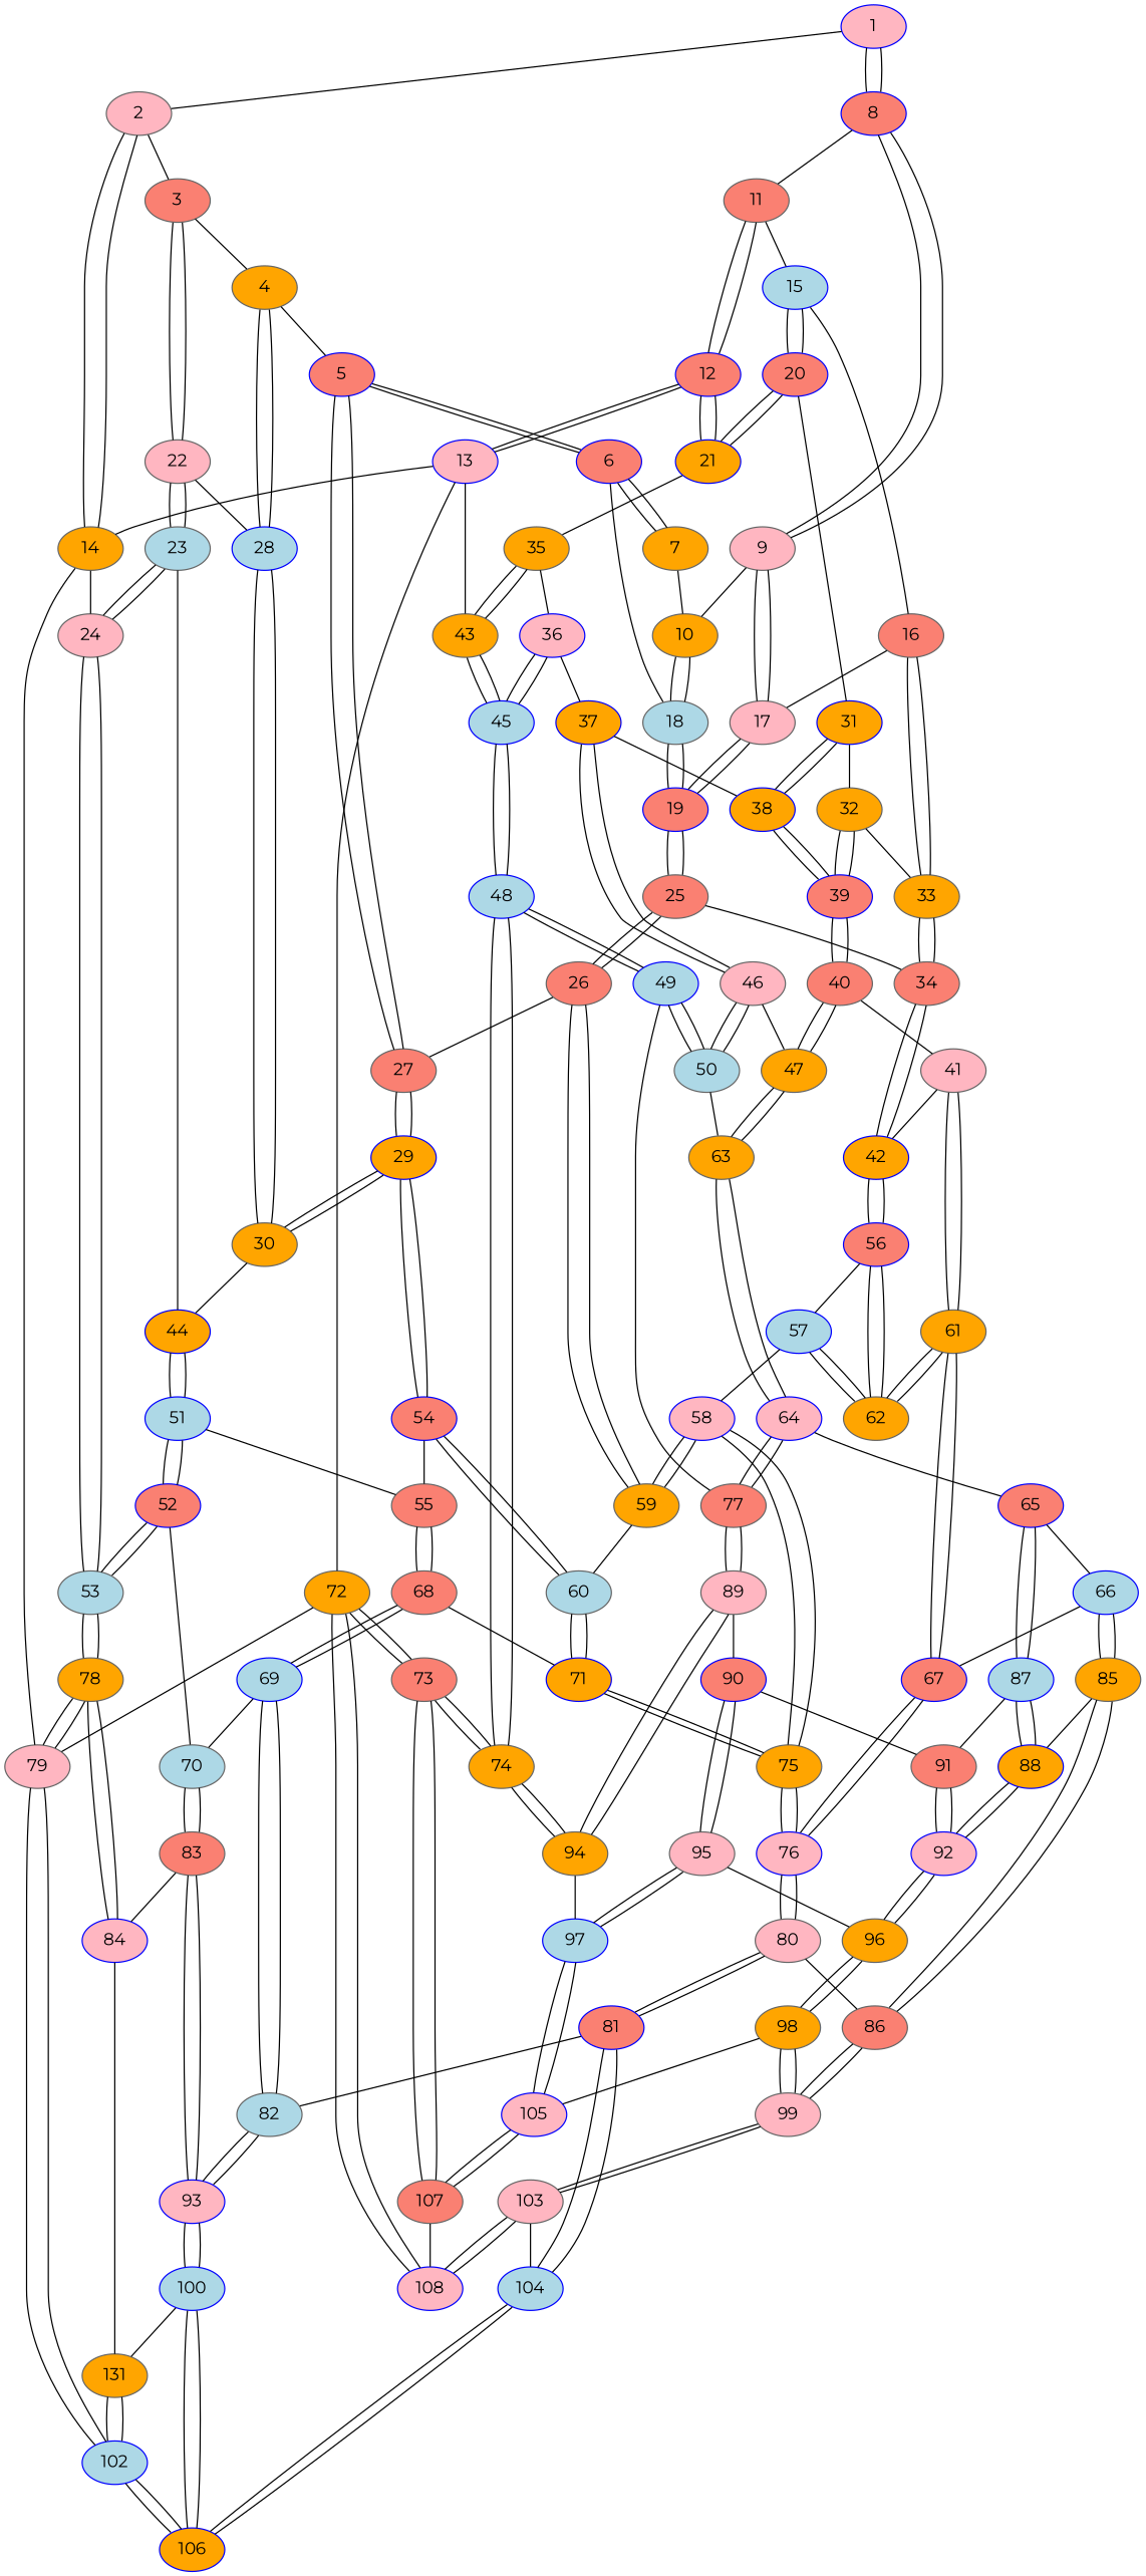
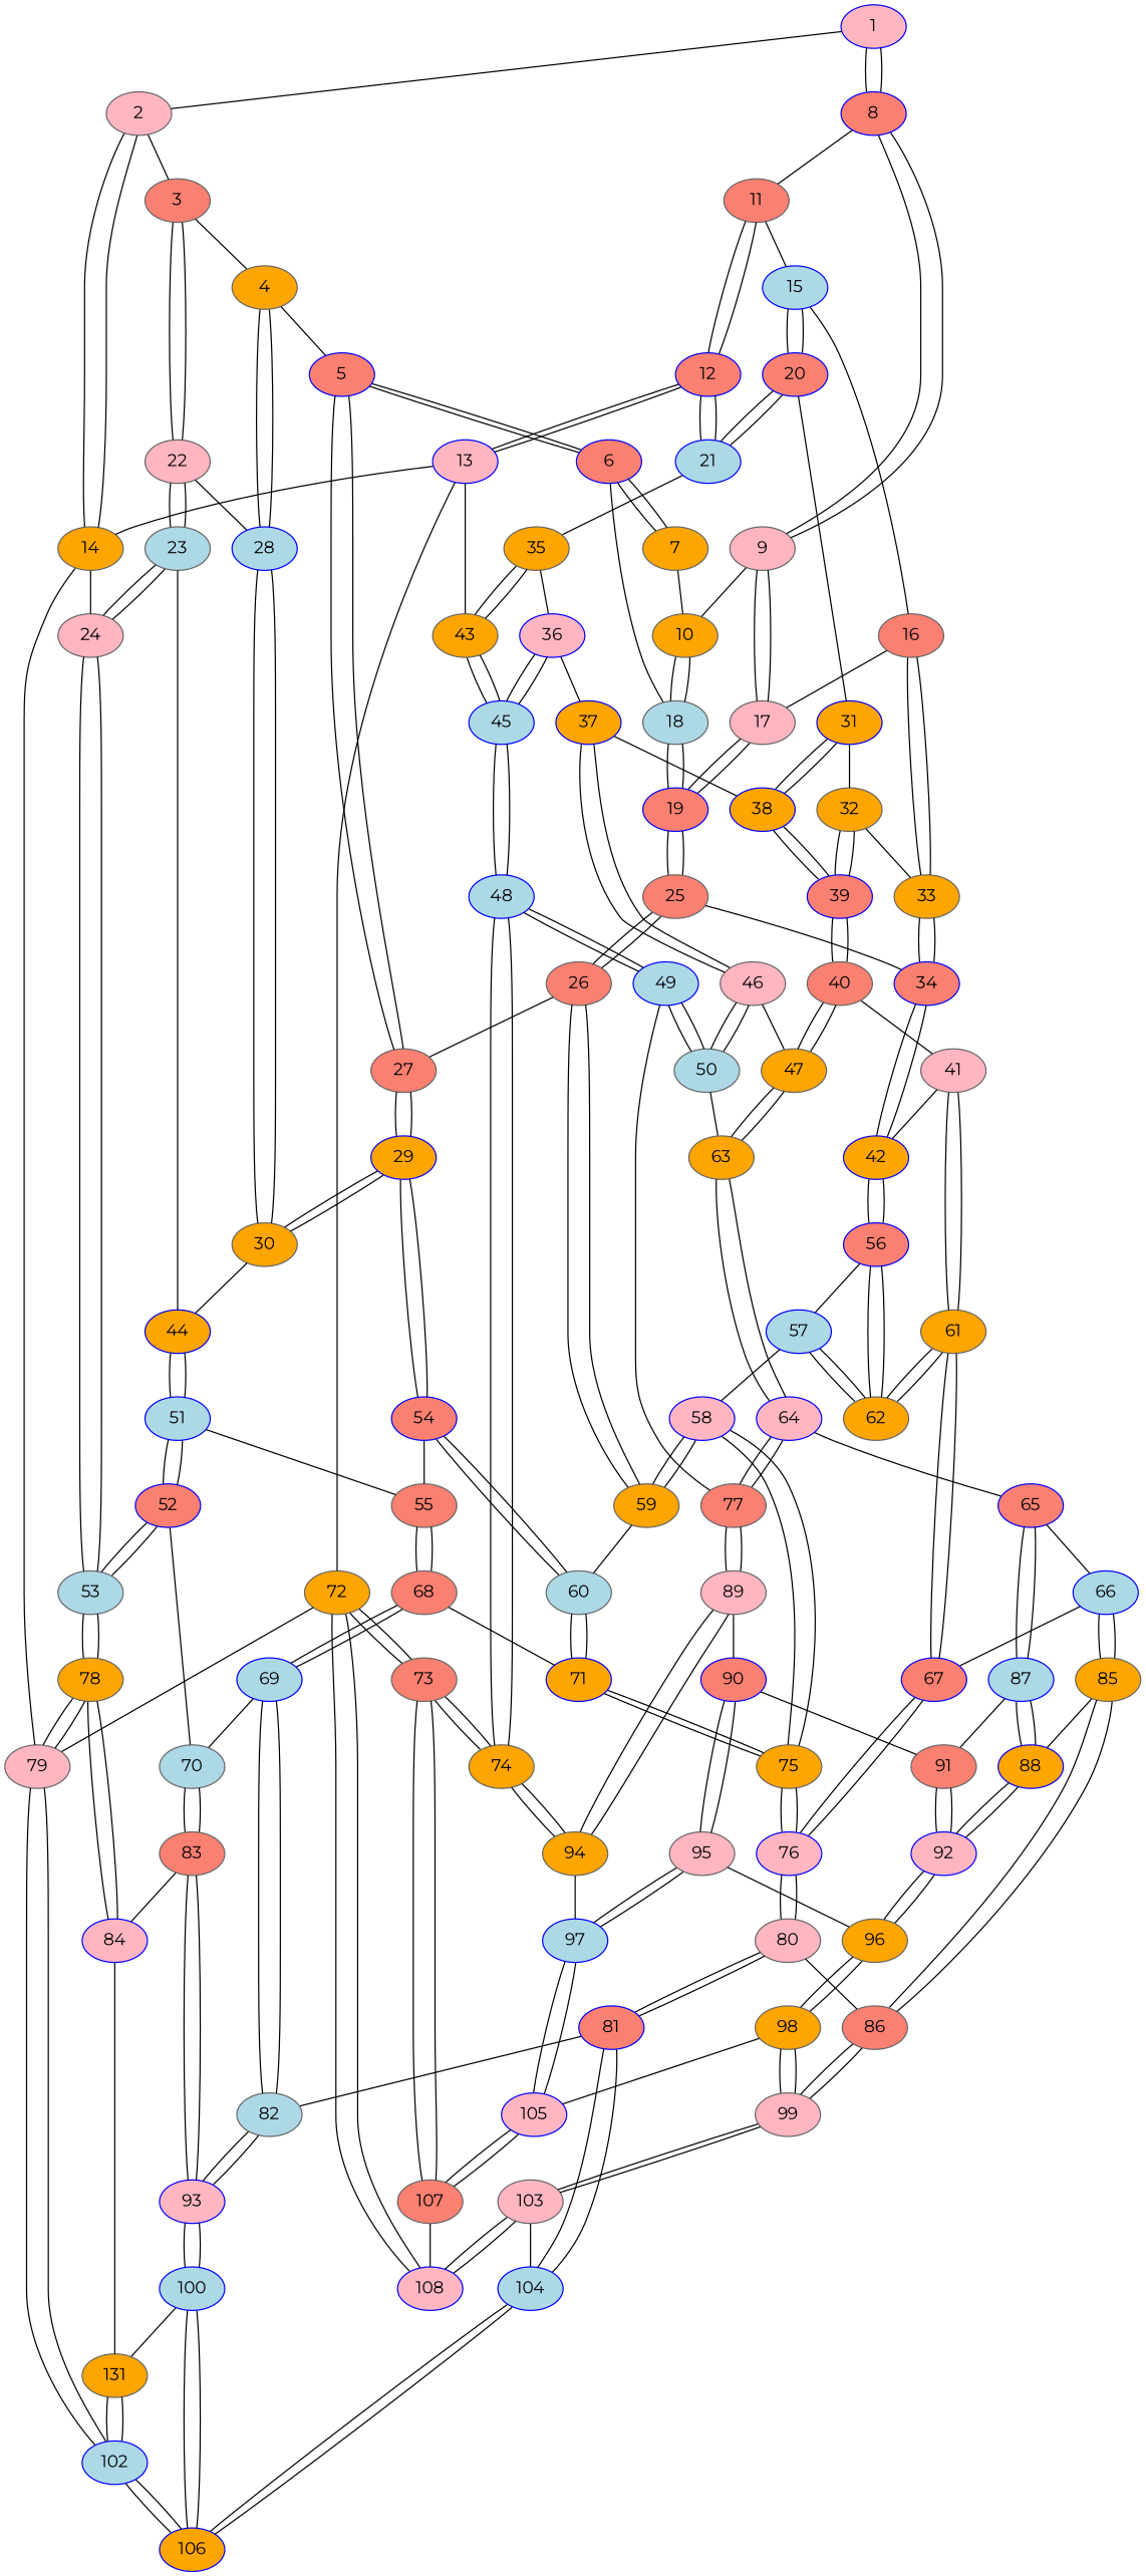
  graph {
    fontname=Montserrat
    node [color=gray40 fillcolor=orange fontname=Montserrat style=filled]
    edge [fontname=Montserrat]
    1 [color=blue fillcolor=lightpink]
    2 [fillcolor=lightpink]
    8 [color=blue fillcolor=salmon]
    3 [fillcolor=salmon]
    14
    9 [fillcolor=lightpink]
    11 [fillcolor=salmon]
    4
    22 [fillcolor=lightpink]
    24 [fillcolor=lightpink]
    79 [fillcolor=lightpink]
    5 [color=blue fillcolor=salmon]
    28 [color=blue fillcolor=lightblue]
    23 [fillcolor=lightblue]
    6 [color=blue fillcolor=salmon]
    27 [fillcolor=salmon]
    30
    7
    18 [fillcolor=lightblue]
    29 [color=blue]
    10
    19 [color=blue fillcolor=salmon]
    17 [fillcolor=lightpink]
    12 [color=blue fillcolor=salmon]
    15 [color=blue fillcolor=lightblue]
    13 [color=blue fillcolor=lightpink]
-   21 [color=blue]
+   21 [color=blue fillcolor=lightblue]
    16 [fillcolor=salmon]
    20 [color=blue fillcolor=salmon]
    43
    72
    35
    45 [color=blue fillcolor=lightblue]
    73 [fillcolor=salmon]
    108 [color=blue fillcolor=lightpink]
    53 [fillcolor=lightblue]
    102 [color=blue fillcolor=lightblue]
    33
    31 [color=blue]
-   34 [fillcolor=salmon]
+   34 [color=blue fillcolor=salmon]
    25 [fillcolor=salmon]
    26 [fillcolor=salmon]
    32
    38 [color=blue]
    36 [color=blue fillcolor=lightpink]
    44 [color=blue]
    51 [color=blue fillcolor=lightblue]
    78
    59
    42 [color=blue]
    60 [fillcolor=lightblue]
    54 [color=blue fillcolor=salmon]
    55 [fillcolor=salmon]
    39 [color=blue fillcolor=salmon]
    40 [fillcolor=salmon]
    56 [color=blue fillcolor=salmon]
    37 [color=blue]
    46 [fillcolor=lightpink]
    48 [color=blue fillcolor=lightblue]
    47
    50 [fillcolor=lightblue]
    41 [fillcolor=lightpink]
    61
    63
    62
    67 [color=blue fillcolor=salmon]
    57 [color=blue fillcolor=lightblue]
    52 [color=blue fillcolor=salmon]
    49 [color=blue fillcolor=lightblue]
    74
    64 [color=blue fillcolor=lightpink]
    77 [fillcolor=salmon]
    94
    89 [fillcolor=lightpink]
    70 [fillcolor=lightblue]
    68 [fillcolor=salmon]
    83 [fillcolor=salmon]
    84 [color=blue fillcolor=lightpink]
    71 [color=blue]
    69 [color=blue fillcolor=lightblue]
    58 [color=blue fillcolor=lightpink]
    75
    76 [color=blue fillcolor=lightpink]
    65 [color=blue fillcolor=salmon]
    66 [color=blue fillcolor=lightblue]
    87 [color=blue fillcolor=lightblue]
    85
    88 [color=blue]
    91 [fillcolor=salmon]
    86 [fillcolor=salmon]
    80 [fillcolor=lightpink]
    82 [fillcolor=lightblue]
    93 [color=blue fillcolor=lightpink]
    107 [fillcolor=salmon]
    97 [color=blue fillcolor=lightblue]
    81 [color=blue fillcolor=salmon]
    90 [color=blue fillcolor=salmon]
    n98 [label=131]
    106 [color=blue]
    104 [color=blue fillcolor=lightblue]
    99 [fillcolor=lightpink]
    100 [color=blue fillcolor=lightblue]
    92 [color=blue fillcolor=lightpink]
    103 [fillcolor=lightpink]
    96
    95 [fillcolor=lightpink]
    98
    105 [color=blue fillcolor=lightpink]
    1 -- 2
    1 -- 8
    1 -- 8
    2 -- 3
    2 -- 14
    2 -- 14
    8 -- 9
    8 -- 9
    8 -- 11
    3 -- 4
    3 -- 22
    3 -- 22
    14 -- 24
    14 -- 79
    9 -- 10
    9 -- 17
    9 -- 17
    11 -- 12
    11 -- 12
    11 -- 15
    4 -- 5
    4 -- 28
    4 -- 28
    22 -- 28
    22 -- 23
    22 -- 23
    24 -- 53
    24 -- 53
    79 -- 102
    79 -- 102
    5 -- 6
    5 -- 6
    5 -- 27
    5 -- 27
    28 -- 30
    28 -- 30
    23 -- 24
    23 -- 24
    23 -- 44
    6 -- 7
    6 -- 7
    6 -- 18
    27 -- 29
    27 -- 29
    30 -- 44
    7 -- 10
    18 -- 19
    18 -- 19
    29 -- 30
    29 -- 30
    29 -- 54
    29 -- 54
    10 -- 18
    10 -- 18
    19 -- 25
    19 -- 25
    17 -- 19
    17 -- 19
    12 -- 13
    12 -- 13
    12 -- 21
    12 -- 21
    15 -- 16
    15 -- 20
    15 -- 20
    13 -- 14
    13 -- 43
    13 -- 72
    21 -- 35
    16 -- 17
    16 -- 33
    16 -- 33
    20 -- 21
    20 -- 21
    20 -- 31
    43 -- 45
    43 -- 45
    72 -- 79
    72 -- 73
    72 -- 73
    72 -- 108
    72 -- 108
    35 -- 43
    35 -- 43
    35 -- 36
    45 -- 48
    45 -- 48
    73 -- 74
    73 -- 74
    73 -- 107
    73 -- 107
    53 -- 78
    53 -- 78
    102 -- 106
    102 -- 106
    33 -- 34
    33 -- 34
    31 -- 32
    31 -- 38
    31 -- 38
    34 -- 42
    34 -- 42
    25 -- 34
    25 -- 26
    25 -- 26
    26 -- 27
    26 -- 59
    26 -- 59
    32 -- 33
    32 -- 39
    32 -- 39
    38 -- 39
    38 -- 39
    36 -- 45
    36 -- 45
    36 -- 37
    44 -- 51
    44 -- 51
    51 -- 55
    51 -- 52
    51 -- 52
    78 -- 79
    78 -- 79
    78 -- 84
    78 -- 84
    59 -- 60
    42 -- 56
    42 -- 56
    60 -- 71
    60 -- 71
    54 -- 60
    54 -- 60
    54 -- 55
    55 -- 68
    55 -- 68
    39 -- 40
    39 -- 40
    40 -- 47
    40 -- 47
    40 -- 41
    56 -- 62
    56 -- 62
    56 -- 57
    37 -- 38
    37 -- 46
    37 -- 46
    46 -- 47
    46 -- 50
    46 -- 50
    48 -- 49
    48 -- 49
    48 -- 74
    48 -- 74
    47 -- 63
    47 -- 63
    50 -- 63
    41 -- 42
    41 -- 61
    41 -- 61
    61 -- 62
    61 -- 62
    61 -- 67
    61 -- 67
    63 -- 64
    63 -- 64
    67 -- 76
    67 -- 76
    57 -- 62
    57 -- 62
    57 -- 58
    52 -- 53
    52 -- 53
    52 -- 70
    49 -- 50
    49 -- 50
    49 -- 77
    74 -- 94
    74 -- 94
    64 -- 77
    64 -- 77
    64 -- 65
    77 -- 89
    77 -- 89
    94 -- 97
    89 -- 94
    89 -- 94
    89 -- 90
    70 -- 83
    70 -- 83
    68 -- 71
    68 -- 69
    68 -- 69
    83 -- 84
    83 -- 93
    83 -- 93
    84 -- n98
    71 -- 75
    71 -- 75
    69 -- 70
    69 -- 82
    69 -- 82
    58 -- 59
    58 -- 59
    58 -- 75
    58 -- 75
    75 -- 76
    75 -- 76
    76 -- 80
    76 -- 80
    65 -- 66
    65 -- 87
    65 -- 87
    66 -- 67
    66 -- 85
    66 -- 85
    87 -- 88
    87 -- 88
    87 -- 91
    85 -- 88
    85 -- 86
    85 -- 86
    88 -- 92
    88 -- 92
    91 -- 92
    91 -- 92
    86 -- 99
    86 -- 99
    80 -- 86
    80 -- 81
    80 -- 81
    82 -- 93
    82 -- 93
    93 -- 100
    93 -- 100
    107 -- 108
    97 -- 105
    97 -- 105
    81 -- 82
    81 -- 104
    81 -- 104
    90 -- 91
    90 -- 95
    90 -- 95
    n98 -- 102
    n98 -- 102
    104 -- 106
    104 -- 106
    99 -- 103
    99 -- 103
    100 -- n98
    100 -- 106
    100 -- 106
    92 -- 96
    92 -- 96
    103 -- 108
    103 -- 108
    103 -- 104
    96 -- 98
    96 -- 98
    95 -- 97
    95 -- 97
    95 -- 96
    98 -- 99
    98 -- 99
    98 -- 105
    105 -- 107
    105 -- 107
  }
